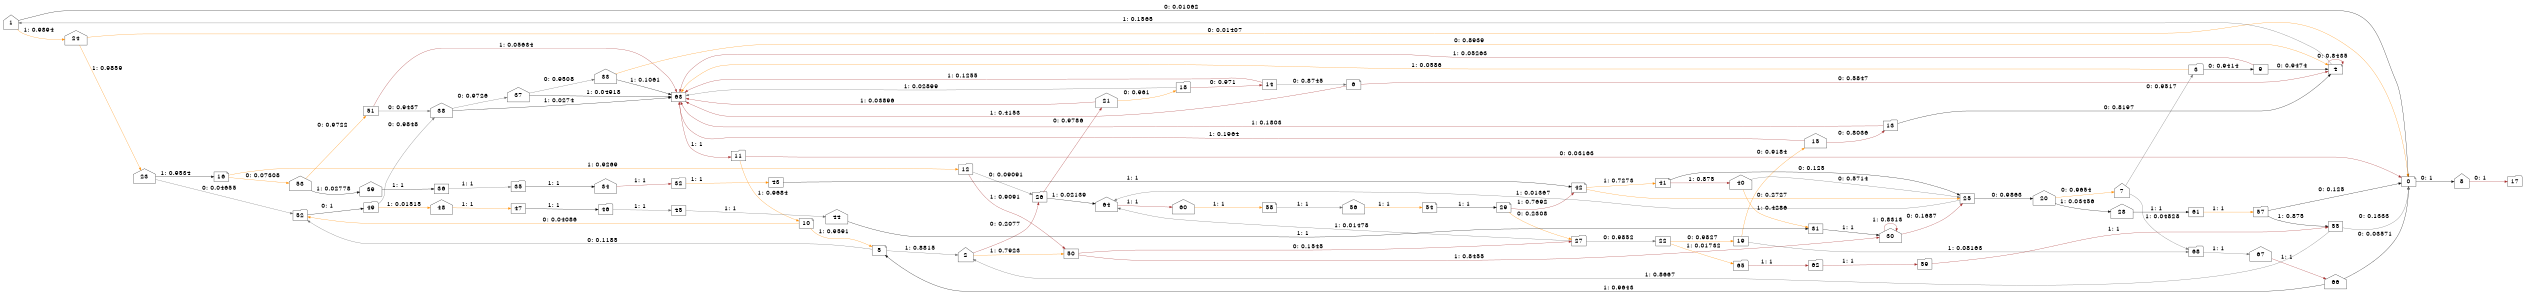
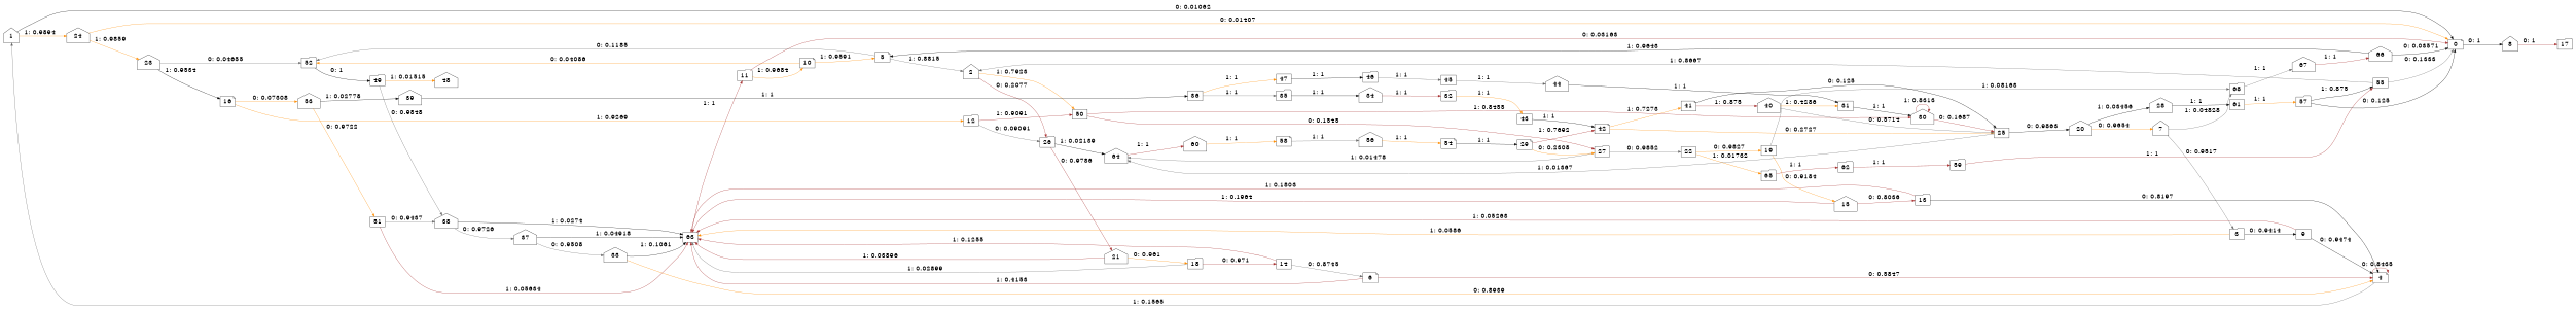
  digraph {
    rankdir=LR
    node [fontsize=24 shape=house]
    edge [color=brown fontsize=24]
    0 [shape=note]
    8
    17 [shape=folder]
    1
    24
    23
    52 [shape=folder]
    16 [shape=note]
    26 [shape=folder]
    2
    50 [shape=box]
    21
    64
    27 [shape=folder]
    30
    63 [shape=box]
    18 [shape=folder]
    60
    22 [shape=box]
    25 [shape=box]
    3 [shape=folder]
    9 [shape=box]
    4 [shape=note]
    11 [shape=folder]
    10 [shape=note]
    5 [shape=note]
    49 [shape=folder]
    38
    48
    6 [shape=note]
    7
    68 [shape=folder]
    67
    66
    13 [shape=folder]
    12 [shape=folder]
    14 [shape=box]
    15
    53
    39
    51 [shape=box]
    36 [shape=box]
    19 [shape=box]
    20
    28
    61 [shape=box]
    57 [shape=folder]
    65 [shape=folder]
    62 [shape=folder]
    59 [shape=folder]
    58 [shape=note]
    55 [shape=box]
    29 [shape=note]
    42 [shape=note]
    41 [shape=note]
    40
    31 [shape=box]
    32 [shape=folder]
    43 [shape=box]
    33
    34
    35 [shape=folder]
    37
    44
    45 [shape=box]
    46 [shape=folder]
    47 [shape=box]
    54 [shape=note]
    56
    0 -> 8 [color=black label="0: 1        "]
    8 -> 17 [label="0: 1        "]
    1 -> 0 [color=black label="0: 0.01062  "]
    1 -> 24 [color=darkorange label="1: 0.9894   "]
    24 -> 0 [color=darkorange label="0: 0.01407  "]
    24 -> 23 [color=darkorange label="1: 0.9859   "]
    23 -> 52 [color=gray40 label="0: 0.04655  "]
    23 -> 16 [color=black label="1: 0.9534   "]
    52 -> 49 [color=black label="0: 1        "]
    16 -> 12 [color=darkorange label="1: 0.9269   "]
    16 -> 53 [color=darkorange label="0: 0.07308  "]
    26 -> 21 [label="0: 0.9786   "]
    26 -> 64 [color=black label="1: 0.02139  "]
    2 -> 26 [label="0: 0.2077   "]
    2 -> 50 [color=darkorange label="1: 0.7923   "]
    50 -> 27 [label="0: 0.1545   "]
    50 -> 30 [label="1: 0.8455   "]
    21 -> 63 [label="1: 0.03896  "]
    21 -> 18 [color=darkorange label="0: 0.961    "]
    64 -> 60 [label="1: 1        "]
    27 -> 64 [color=gray40 label="1: 0.01478  "]
    27 -> 22 [color=gray40 label="0: 0.9852   "]
    30 -> 30 [label="1: 0.8313   "]
    30 -> 25 [label="0: 0.1687   "]
    63 -> 11 [label="1: 1        "]
    18 -> 63 [color=gray40 label="1: 0.02899  "]
    18 -> 14 [label="0: 0.971    "]
    60 -> 58 [color=darkorange label="1: 1        "]
    22 -> 19 [color=darkorange label="0: 0.9827   "]
    22 -> 65 [color=darkorange label="1: 0.01732  "]
    25 -> 64 [color=gray40 label="1: 0.01367  "]
    25 -> 20 [color=black label="0: 0.9863   "]
    3 -> 63 [color=darkorange label="1: 0.0586   "]
    3 -> 9 [color=black label="0: 0.9414   "]
    9 -> 63 [label="1: 0.05263  "]
    9 -> 4 [color=black label="0: 0.9474   "]
    4 -> 1 [color=gray40 label="1: 0.1565   "]
    4 -> 4 [label="0: 0.8435   "]
    11 -> 0 [label="0: 0.03163  "]
    11 -> 10 [color=darkorange label="1: 0.9684   "]
    10 -> 52 [color=darkorange label="0: 0.04086  "]
    10 -> 5 [color=darkorange label="1: 0.9591   "]
    5 -> 52 [color=gray40 label="0: 0.1185   "]
    5 -> 2 [color=gray40 label="1: 0.8815   "]
    49 -> 38 [color=gray40 label="0: 0.9848   "]
    49 -> 48 [color=darkorange label="1: 0.01515  "]
    38 -> 63 [color=black label="1: 0.0274   "]
    38 -> 37 [color=gray40 label="0: 0.9726   "]
-   48 -> 47 [color=darkorange label="1: 1        "]
+   36 -> 47 [color=darkorange label="1: 1        "]
    6 -> 63 [label="1: 0.4153   "]
    6 -> 4 [label="0: 0.5847   "]
    7 -> 3 [color=gray40 label="0: 0.9517   "]
    7 -> 68 [color=gray40 label="1: 0.04828  "]
    68 -> 67 [color=gray40 label="1: 1        "]
    67 -> 66 [label="1: 1        "]
    66 -> 0 [color=black label="0: 0.03571  "]
    66 -> 5 [color=black label="1: 0.9643   "]
    13 -> 63 [label="1: 0.1803   "]
    13 -> 4 [color=black label="0: 0.8197   "]
    12 -> 26 [color=gray40 label="0: 0.09091  "]
    12 -> 50 [label="1: 0.9091   "]
    14 -> 63 [label="1: 0.1255   "]
    14 -> 6 [color=gray40 label="0: 0.8745   "]
    15 -> 63 [label="1: 0.1964   "]
    15 -> 13 [label="0: 0.8036   "]
    53 -> 39 [color=black label="1: 0.02778  "]
    53 -> 51 [color=darkorange label="0: 0.9722   "]
    39 -> 36 [color=black label="1: 1        "]
    51 -> 63 [label="1: 0.05634  "]
    51 -> 38 [color=gray40 label="0: 0.9437   "]
    36 -> 35 [color=gray40 label="1: 1        "]
    19 -> 68 [color=gray40 label="1: 0.08163  "]
    19 -> 15 [color=darkorange label="0: 0.9184   "]
    20 -> 7 [color=darkorange label="0: 0.9654   "]
    20 -> 28 [color=black label="1: 0.03456  "]
    28 -> 61 [color=black label="1: 1        "]
    61 -> 57 [color=darkorange label="1: 1        "]
    57 -> 0 [color=black label="0: 0.125    "]
    57 -> 55 [color=black label="1: 0.875    "]
    65 -> 62 [label="1: 1        "]
    62 -> 59 [label="1: 1        "]
    59 -> 55 [label="1: 1        "]
    58 -> 56 [color=gray40 label="1: 1        "]
    55 -> 0 [color=gray40 label="0: 0.1333   "]
    55 -> 2 [color=gray40 label="1: 0.8667   "]
    29 -> 27 [color=darkorange label="0: 0.2308   "]
    29 -> 42 [label="1: 0.7692   "]
    42 -> 25 [color=darkorange label="0: 0.2727   "]
    42 -> 41 [color=darkorange label="1: 0.7273   "]
    41 -> 25 [color=black label="0: 0.125    "]
    41 -> 40 [label="1: 0.875    "]
    40 -> 25 [color=gray40 label="0: 0.5714   "]
    40 -> 31 [color=darkorange label="1: 0.4286   "]
    31 -> 30 [color=black label="1: 1        "]
    32 -> 43 [color=darkorange label="1: 1        "]
    43 -> 42 [color=black label="1: 1        "]
    33 -> 63 [color=black label="1: 0.1061   "]
    33 -> 4 [color=darkorange label="0: 0.8939   "]
    34 -> 32 [label="1: 1        "]
    35 -> 34 [color=black label="1: 1        "]
    37 -> 63 [color=black label="1: 0.04918  "]
    37 -> 33 [color=gray40 label="0: 0.9508   "]
    44 -> 31 [color=black label="1: 1        "]
    45 -> 44 [color=gray40 label="1: 1        "]
    46 -> 45 [color=gray40 label="1: 1        "]
    47 -> 46 [color=black label="1: 1        "]
    54 -> 29 [color=black label="1: 1        "]
    56 -> 54 [color=darkorange label="1: 1        "]
  }
